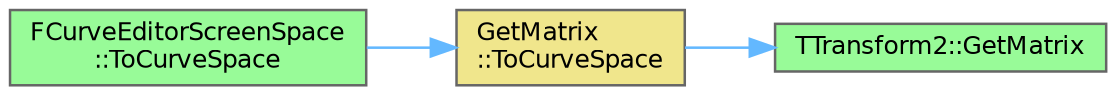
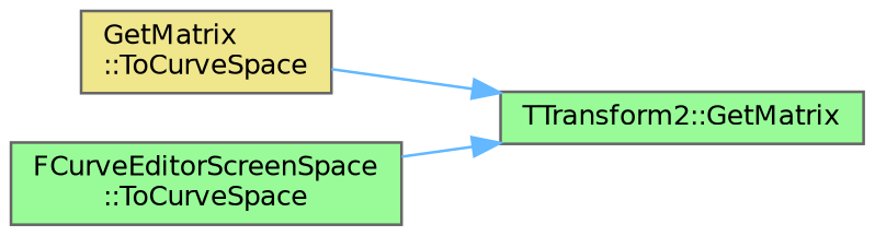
  digraph {
    rankdir=RL
    node [color=grey40 fillcolor=palegreen fontname=Helvetica fontsize=10 shape=box style=filled]
    edge [color=steelblue1 dir=back fontname=Helvetica fontsize=10 labelfontname=Helvetica labelfontsize=10 style=solid]
    n1 [color=gray40 fontcolor=black height=0.2 label="TTransform2::GetMatrix" width=0.4]
    n2 [fillcolor=khaki height=0.2 label="GetMatrix\l::ToCurveSpace" width=0.4]
    n3 [height=0.2 label="FCurveEditorScreenSpace\l::ToCurveSpace" width=0.4]
    n1 -> n2
-   n2 -> n3
+   n1 -> n3
  }
